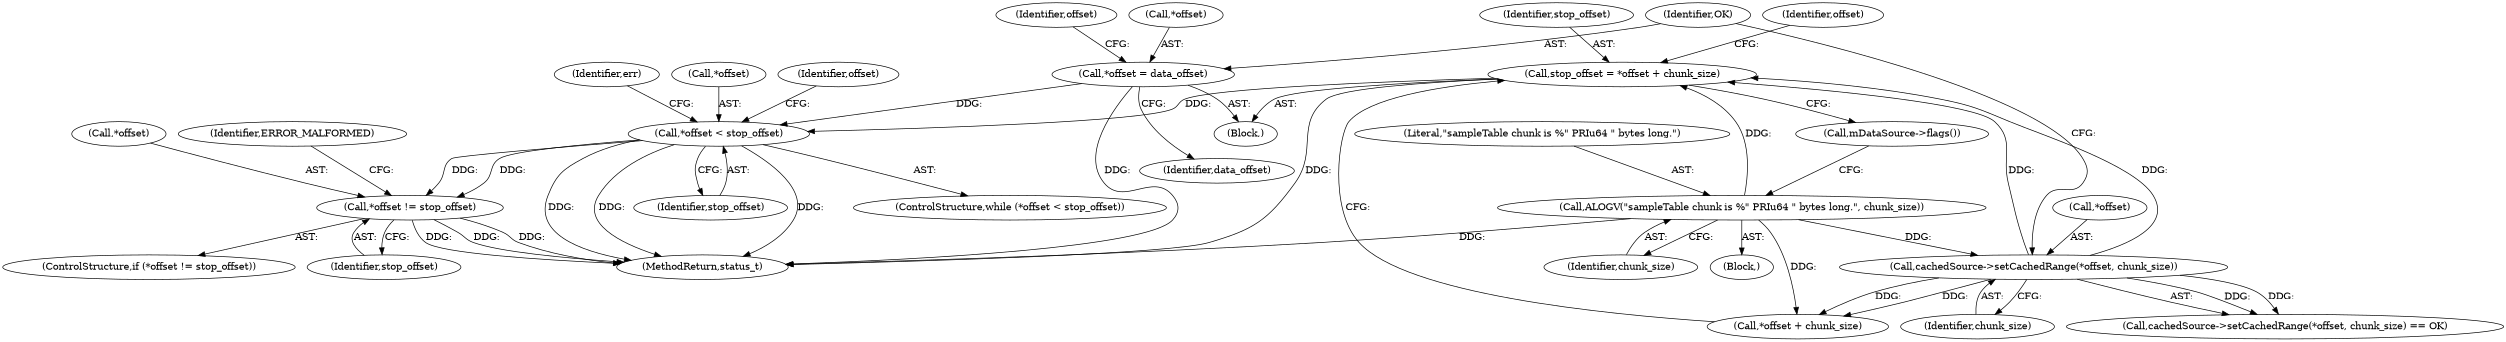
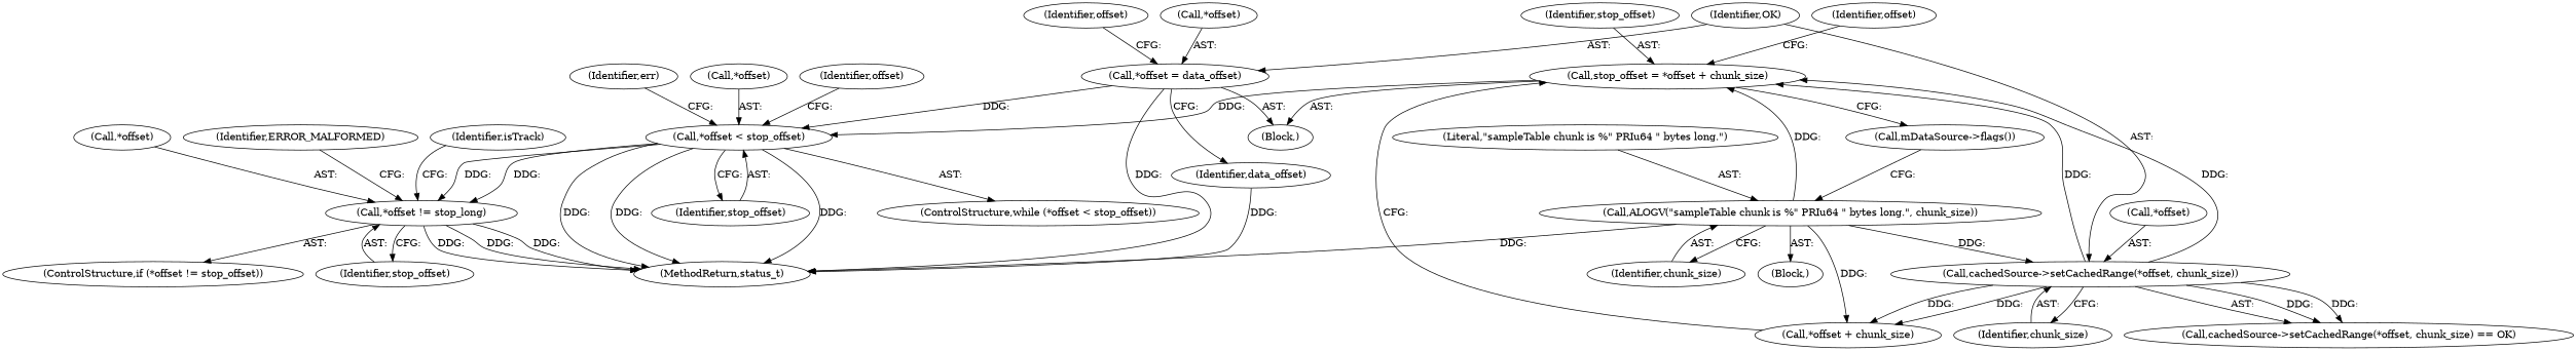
  digraph {
-   n1 [label="(Call,*offset != stop_offset)"]
+   n1 [label="(Call,*offset != stop_long)"]
    n2 [label="(ControlStructure,if (*offset != stop_offset))"]
    n3 [label="(Identifier,stop_offset)"]
    n4 [label="(MethodReturn,status_t)"]
    n5 [label="(Call,*offset < stop_offset)"]
    n6 [label="(ControlStructure,while (*offset < stop_offset))"]
    n7 [label="(Identifier,stop_offset)"]
    n8 [label="(Call,*offset = data_offset)"]
    n9 [label="(Identifier,data_offset)"]
    n10 [label="(Block,)"]
    n11 [label="(Call,stop_offset = *offset + chunk_size)"]
    n12 [label="(Call,mDataSource->flags())"]
    n13 [label="(Call,*offset + chunk_size)"]
    n14 [label="(Call,cachedSource->setCachedRange(*offset, chunk_size))"]
    n15 [label="(Identifier,chunk_size)"]
    n16 [label="(Call,cachedSource->setCachedRange(*offset, chunk_size) == OK)"]
    n17 [label="(Call,ALOGV(\"sampleTable chunk is %\" PRIu64 \" bytes long.\", chunk_size))"]
    n18 [label="(Identifier,chunk_size)"]
    n19 [label="(Block,)"]
    n20 [label="(Identifier,offset)"]
    n21 [label="(Identifier,stop_offset)"]
    n22 [label="(Call,*offset)"]
    n23 [label="(Identifier,OK)"]
+   n24 [label="(Identifier,isTrack)"]
    n25 [label="(Call,*offset)"]
    n26 [label="(Call,*offset)"]
    n27 [label="(Identifier,offset)"]
    n28 [label="(Call,*offset)"]
    n29 [label="(Identifier,ERROR_MALFORMED)"]
    n30 [label="(Identifier,err)"]
    n31 [label="(Identifier,offset)"]
    n32 [label="(Literal,\"sampleTable chunk is %\" PRIu64 \" bytes long.\")"]
    n1 -> n2 [label="AST: "]
    n1 -> n3 [label="CFG: "]
    n1 -> n4 [label="DDG: "]
    n1 -> n4 [label="DDG: "]
    n1 -> n4 [label="DDG: "]
    n3 -> n1 [label="AST: "]
    n5 -> n1 [label="DDG: "]
    n5 -> n1 [label="DDG: "]
    n5 -> n4 [label="DDG: "]
    n5 -> n4 [label="DDG: "]
    n5 -> n4 [label="DDG: "]
    n5 -> n6 [label="AST: "]
    n5 -> n7 [label="CFG: "]
    n7 -> n5 [label="AST: "]
    n8 -> n4 [label="DDG: "]
    n8 -> n5 [label="DDG: "]
    n8 -> n9 [label="CFG: "]
    n8 -> n10 [label="AST: "]
-   n11 -> n4 [label="DDG: "]
+   n9 -> n4 [label="DDG: "]
    n11 -> n5 [label="DDG: "]
    n11 -> n10 [label="AST: "]
    n11 -> n12 [label="CFG: "]
    n12 -> n17 [label="CFG: "]
    n13 -> n11 [label="CFG: "]
    n14 -> n11 [label="DDG: "]
    n14 -> n11 [label="DDG: "]
    n14 -> n13 [label="DDG: "]
    n14 -> n13 [label="DDG: "]
    n14 -> n15 [label="CFG: "]
    n14 -> n16 [label="AST: "]
    n14 -> n16 [label="DDG: "]
    n14 -> n16 [label="DDG: "]
    n15 -> n14 [label="AST: "]
    n17 -> n4 [label="DDG: "]
    n17 -> n11 [label="DDG: "]
    n17 -> n13 [label="DDG: "]
    n17 -> n14 [label="DDG: "]
    n17 -> n18 [label="CFG: "]
    n17 -> n19 [label="AST: "]
    n18 -> n17 [label="AST: "]
    n20 -> n11 [label="CFG: "]
    n21 -> n11 [label="AST: "]
    n22 -> n5 [label="AST: "]
    n23 -> n8 [label="AST: "]
-   n23 -> n14 [label="CFG: "]
+   n23 -> n14 [label="AST: "]
+   n24 -> n1 [label="CFG: "]
    n25 -> n8 [label="AST: "]
    n26 -> n1 [label="AST: "]
    n27 -> n5 [label="CFG: "]
    n28 -> n14 [label="AST: "]
    n29 -> n1 [label="CFG: "]
    n30 -> n5 [label="CFG: "]
    n31 -> n8 [label="CFG: "]
    n32 -> n17 [label="AST: "]
  }
